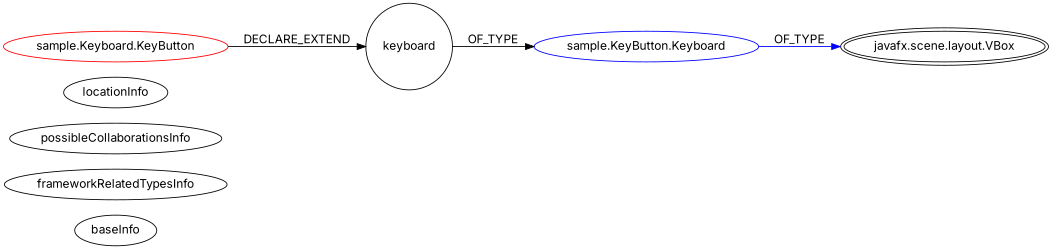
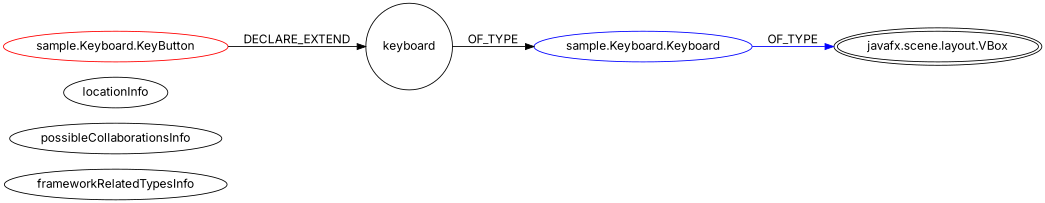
  digraph {
    fontname=Inter
    rankdir=LR
    node [fontname=Inter]
    edge [fontname=Inter]
-   baseInfo [category=extension_graph graphId=1467 isAnonymous=false possibleRelation=true]
    frameworkRelatedTypesInfo [0="javafx.scene.control.Button"]
    possibleCollaborationsInfo [0="1467~FIELD_DECLARATION-~javafx.scene.control.Button ~javafx.scene.layout.VBox ~false~false"]
    locationInfo [contextSignature=KeyButton filePath="/TobyRet-resizableKeyboard/resizableKeyboard-master/src/sample/Keyboard/KeyButton.java" graphId=1467 projectName="TobyRet-resizableKeyboard"]
    n5 [color=red isFrameworkType=false label="sample.Keyboard.KeyButton" vertexType=ROOT_CLIENT_CLASS_DECLARATION]
    n6 [isFrameworkType=false label=keyboard shape=circle vertexType=FIELD_DECLARATION]
-   n7 [color=blue isFrameworkType=false label="sample.KeyButton.Keyboard" vertexType=REFERENCE_CLIENT_CLASS_DECLARATION]
+   n7 [color=blue isFrameworkType=false label="sample.Keyboard.Keyboard" vertexType=REFERENCE_CLIENT_CLASS_DECLARATION]
    n8 [isFrameworkType=true label="javafx.scene.layout.VBox" peripheries=2 vertexType=FRAMEWORK_CLASS_TYPE]
    n5 -> n6 [label=DECLARE_EXTEND]
    n6 -> n7 [label=OF_TYPE]
    n7 -> n8 [color=blue label=OF_TYPE]
  }
